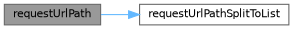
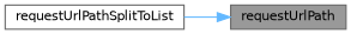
  digraph {
    rankdir=RL
    node [fontname=Helvetica fontsize=10 shape=box style=filled]
    n1 [color=gray40 fillcolor=grey60 fontcolor=black height=0.2 label=requestUrlPath width=0.4]
    n2 [color=grey40 fillcolor=white height=0.2 label=requestUrlPathSplitToList width=0.4]
-   n2 -> n1 [color=steelblue1 dir=back fontname=Helvetica fontsize=10 labelfontname=Helvetica labelfontsize=10 style=solid]
+   n1 -> n2 [color=steelblue1 dir=back fontname=Helvetica fontsize=10 labelfontname=Helvetica labelfontsize=10 style=solid]
  }
